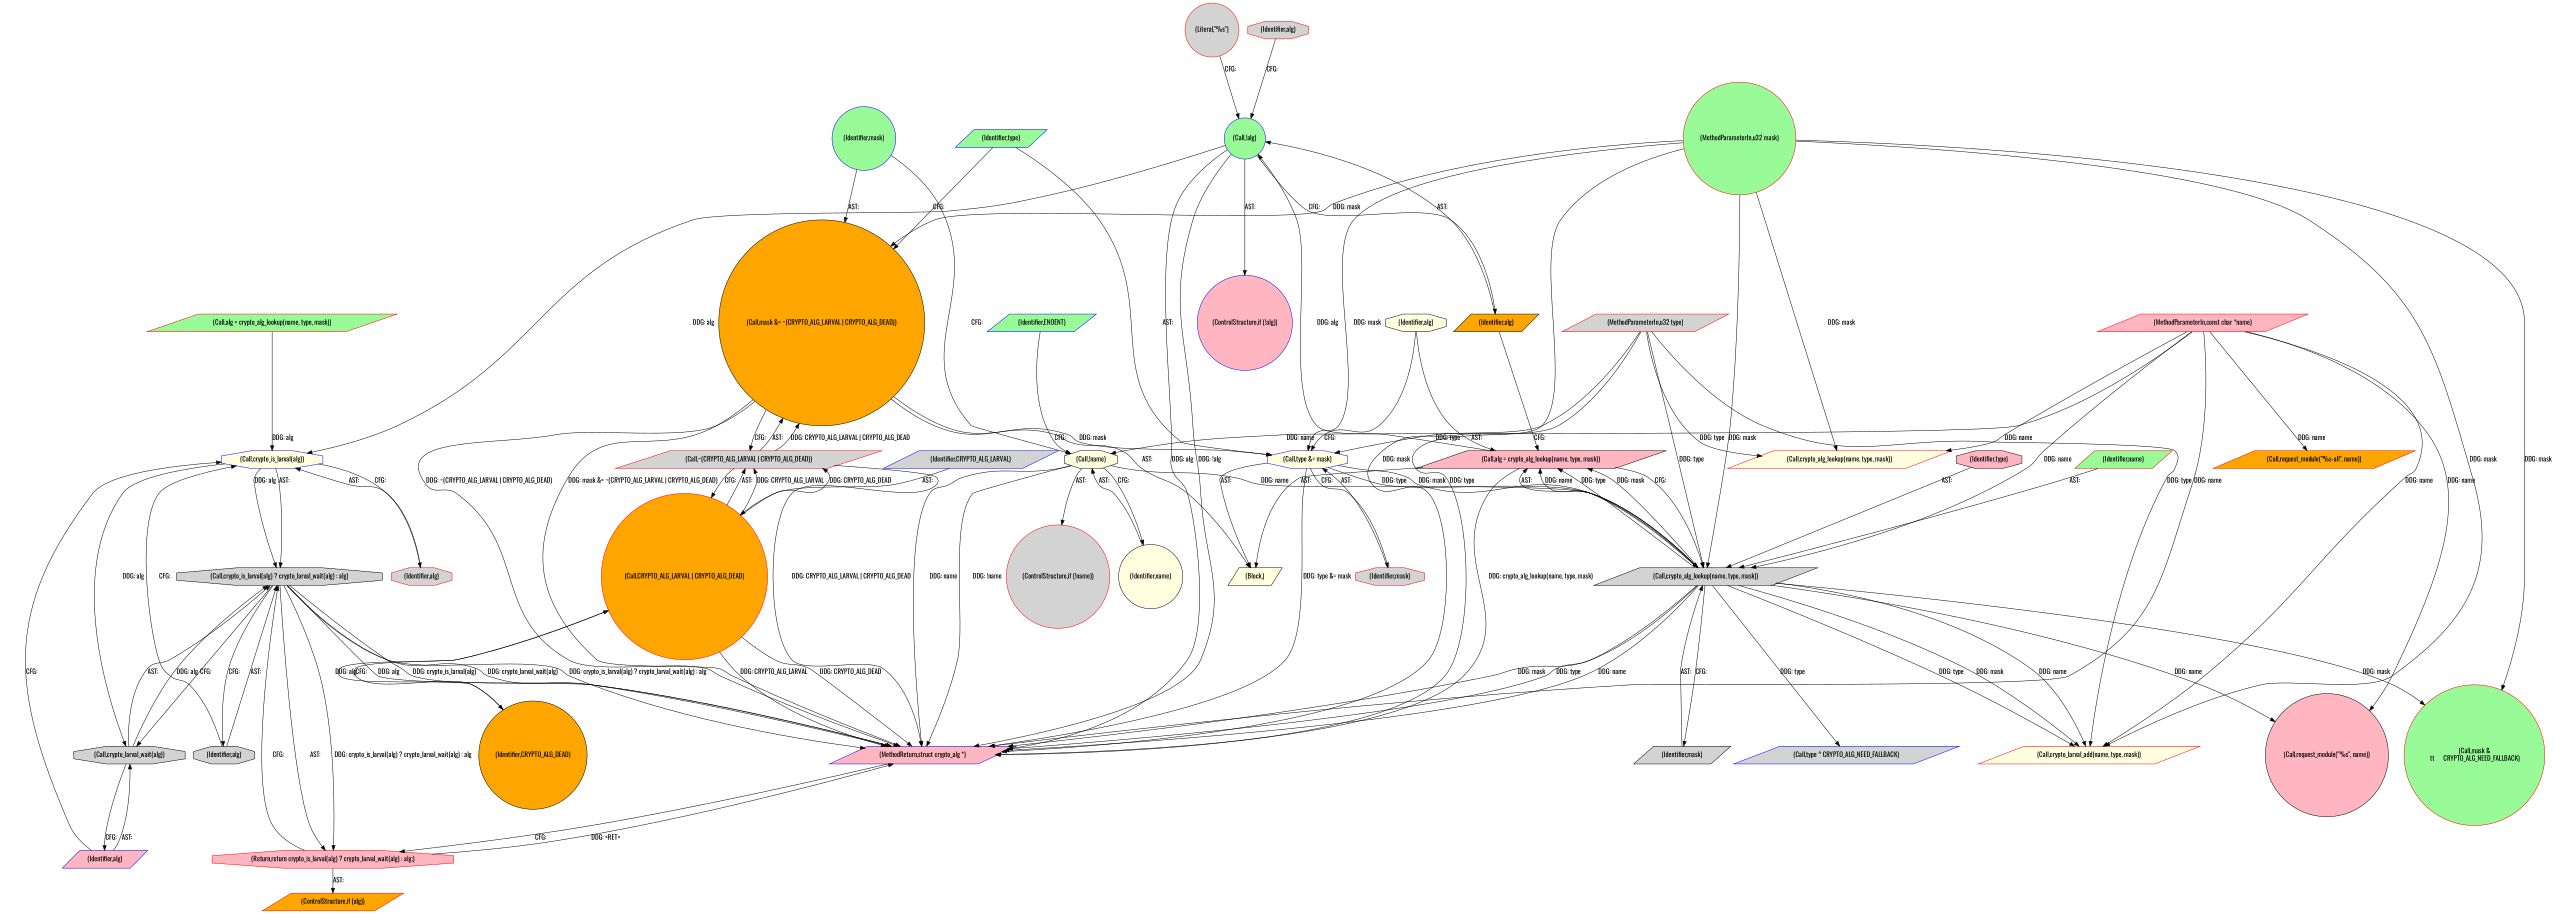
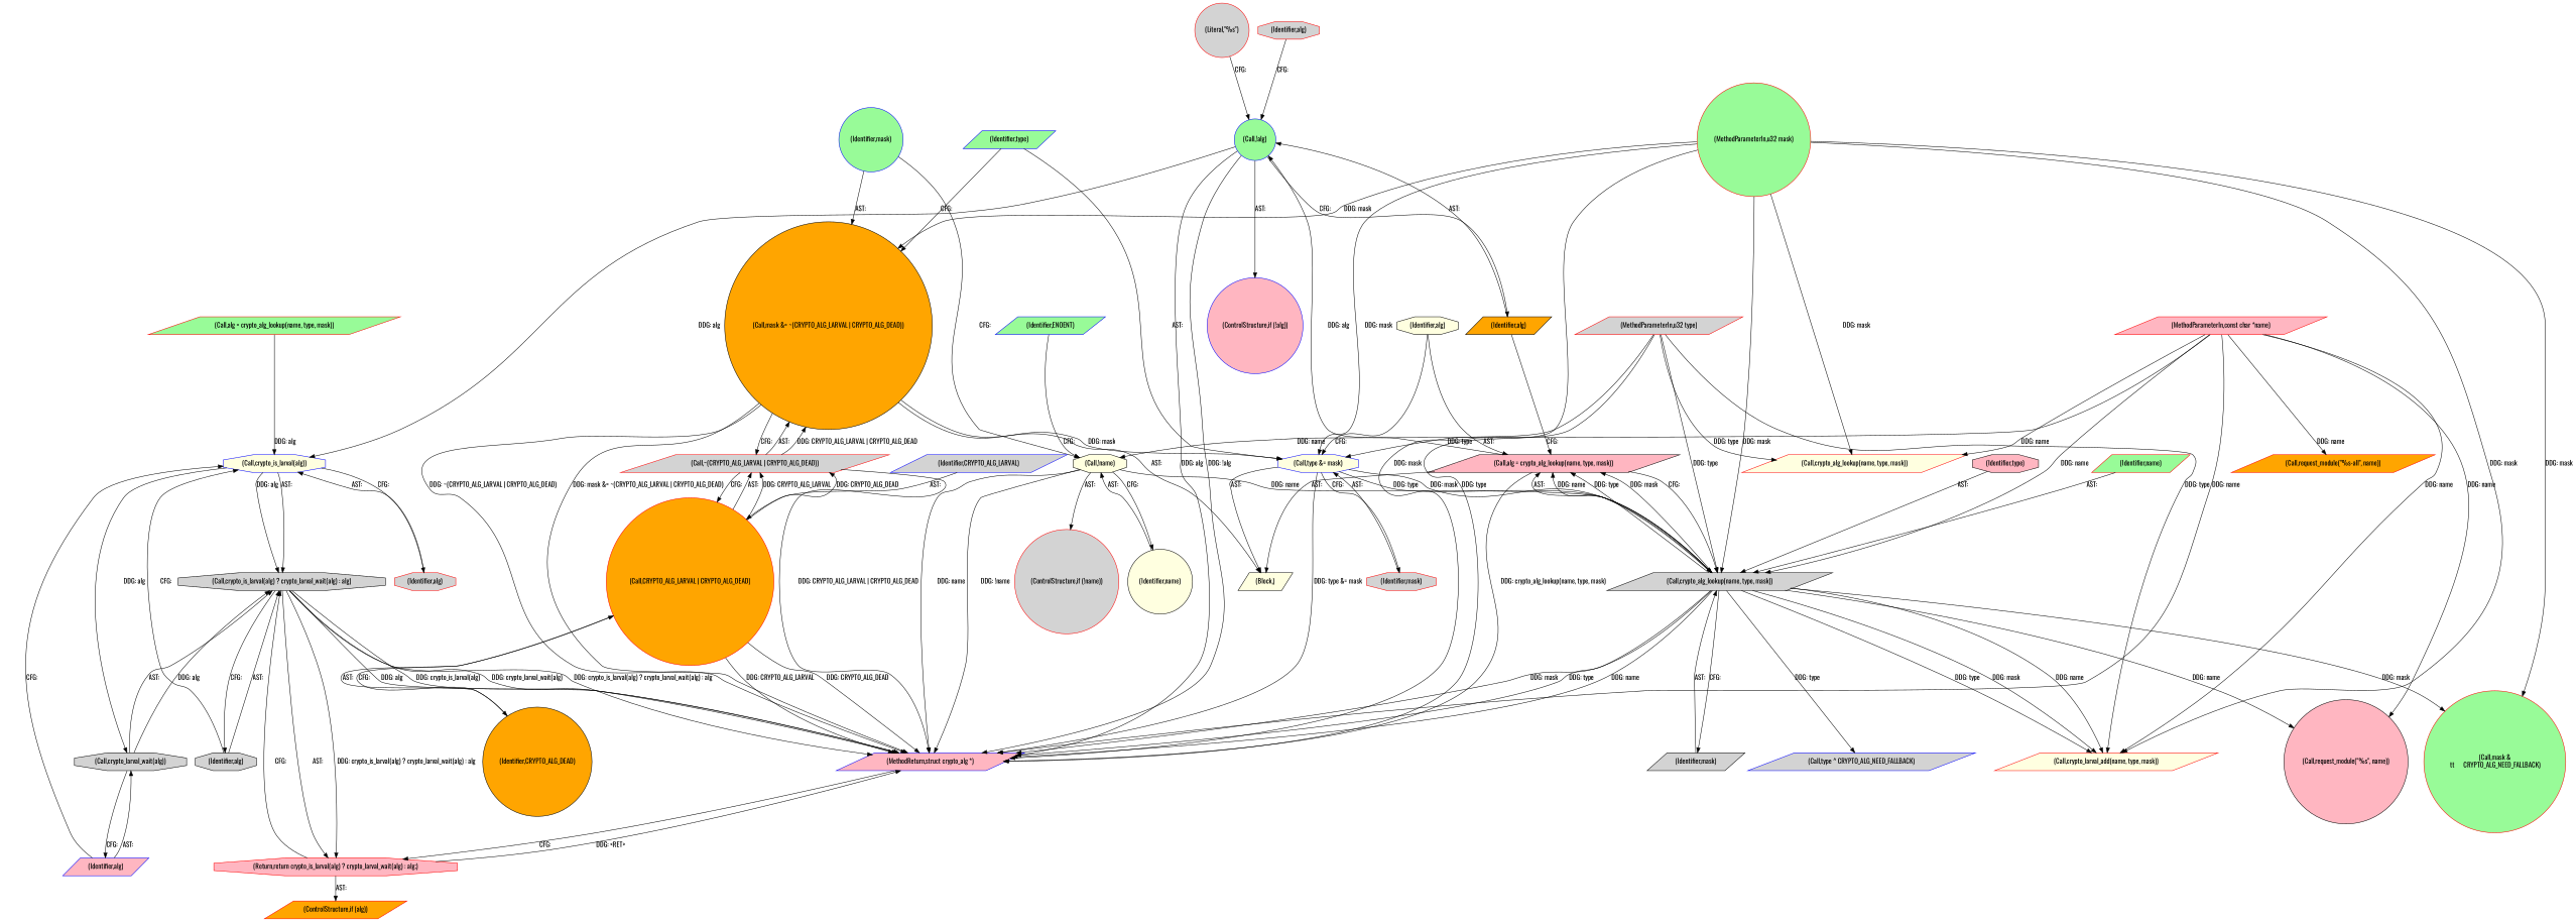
  digraph {
    fontname=Oswald
    node [color=red fillcolor=lightgrey fontname=Oswald shape=parallelogram style=filled]
    edge [fontname=Oswald]
    n1 [color=blue fillcolor=palegreen label="(Call,!alg)" shape=circle]
    n2 [color=blue fillcolor=lightyellow label="(Call,crypto_is_larval(alg))" shape=octagon]
    n3 [color=blue fillcolor=lightpink label="(MethodReturn,struct crypto_alg *)"]
    n4 [color=blue fillcolor=lightpink label="(ControlStructure,if (!alg))" shape=circle]
    n5 [color=black fillcolor=orange label="(Identifier,alg)"]
    n6 [color=black label="(Call,crypto_is_larval(alg) ? crypto_larval_wait(alg) : alg)" shape=octagon]
    n7 [color=black label="(Call,crypto_larval_wait(alg))" shape=octagon]
    n8 [label="(Identifier,alg)" shape=octagon]
    n9 [fillcolor=lightpink label="(Return,return crypto_is_larval(alg) ? crypto_larval_wait(alg) : alg;)" shape=octagon]
    n10 [color=black fillcolor=lightpink label="(Call,alg = crypto_alg_lookup(name, type, mask))"]
    n11 [color=black label="(Call,crypto_alg_lookup(name, type, mask))"]
    n12 [color=black fillcolor=lightyellow label="(Block,)"]
    n13 [fillcolor=palegreen label="(Call,mask &\n \t\t      CRYPTO_ALG_NEED_FALLBACK)" shape=circle]
    n14 [color=black label="(Identifier,mask)"]
    n15 [fillcolor=lightyellow label="(Call,crypto_larval_add(name, type, mask))"]
    n16 [color=black fillcolor=lightpink label="(Call,request_module(\"%s\", name))" shape=circle]
    n17 [color=blue label="(Call,type ^ CRYPTO_ALG_NEED_FALLBACK)"]
    n18 [color=black fillcolor=lightyellow label="(Call,!name)" shape=octagon]
    n19 [label="(ControlStructure,if (!name))" shape=circle]
    n20 [color=black fillcolor=lightyellow label="(Identifier,name)" shape=circle]
    n21 [fillcolor=lightpink label="(MethodParameterIn,const char *name)"]
    n22 [fillcolor=lightyellow label="(Call,crypto_alg_lookup(name, type, mask))"]
    n23 [fillcolor=orange label="(Call,request_module(\"%s-all\", name))"]
    n24 [color=blue fillcolor=lightyellow label="(Call,type &= mask)" shape=octagon]
    n25 [label="(Identifier,mask)" shape=octagon]
    n26 [label="(MethodParameterIn,u32 type)"]
    n27 [color=black fillcolor=orange label="(Call,mask &= ~(CRYPTO_ALG_LARVAL | CRYPTO_ALG_DEAD))" shape=circle]
    n28 [label="(Call,~(CRYPTO_ALG_LARVAL | CRYPTO_ALG_DEAD))"]
    n29 [fillcolor=orange label="(Call,CRYPTO_ALG_LARVAL | CRYPTO_ALG_DEAD)" shape=circle]
    n30 [fillcolor=palegreen label="(MethodParameterIn,u32 mask)" shape=circle]
    n31 [color=black fillcolor=orange label="(Identifier,CRYPTO_ALG_DEAD)" shape=circle]
    n32 [color=black label="(Identifier,alg)" shape=octagon]
    n33 [color=blue fillcolor=lightpink label="(Identifier,alg)"]
    n34 [fillcolor=orange label="(ControlStructure,if (alg))"]
    n35 [color=blue fillcolor=palegreen label="(Identifier,type)"]
    n36 [color=black fillcolor=lightpink label="(Identifier,type)" shape=octagon]
    n37 [fillcolor=palegreen label="(Call,alg = crypto_alg_lookup(name, type, mask))"]
    n38 [color=blue fillcolor=palegreen label="(Identifier,ENOENT)"]
    n39 [fillcolor=palegreen label="(Identifier,name)"]
    n40 [color=blue fillcolor=palegreen label="(Identifier,mask)" shape=circle]
    n41 [color=black fillcolor=lightyellow label="(Identifier,alg)" shape=octagon]
    n42 [label="(Literal,\"%s\")" shape=circle]
    n43 [label="(Identifier,alg)" shape=octagon]
    n44 [color=blue label="(Identifier,CRYPTO_ALG_LARVAL)"]
    n1 -> n2 [label="DDG: alg"]
    n1 -> n3 [label="DDG: alg"]
    n1 -> n3 [label="DDG: !alg"]
    n1 -> n4 [label="AST: "]
    n1 -> n5 [label="CFG: "]
    n2 -> n6 [label="AST: "]
    n2 -> n6 [label="DDG: alg"]
    n2 -> n7 [label="DDG: alg"]
    n2 -> n8 [label="CFG: "]
    n3 -> n9 [label="CFG: "]
    n5 -> n1 [label="AST: "]
    n5 -> n10 [label="CFG: "]
    n6 -> n3 [label="DDG: crypto_is_larval(alg)"]
    n6 -> n3 [label="DDG: crypto_larval_wait(alg)"]
    n6 -> n3 [label="DDG: crypto_is_larval(alg) ? crypto_larval_wait(alg) : alg"]
    n6 -> n3 [label="DDG: alg"]
-   n6 -> n7 [label="CFG: "]
    n6 -> n9 [label="AST: "]
    n6 -> n9 [label="DDG: crypto_is_larval(alg) ? crypto_larval_wait(alg) : alg"]
    n6 -> n32 [label="CFG: "]
    n7 -> n6 [label="AST: "]
    n7 -> n6 [label="DDG: alg"]
    n7 -> n33 [label="CFG: "]
    n8 -> n2 [label="AST: "]
    n9 -> n3 [label="DDG: <RET>"]
    n9 -> n6 [label="CFG: "]
    n9 -> n34 [label="AST: "]
    n10 -> n1 [label="DDG: alg"]
    n10 -> n3 [label="DDG: crypto_alg_lookup(name, type, mask)"]
    n10 -> n11 [label="CFG: "]
    n10 -> n12 [label="AST: "]
    n11 -> n3 [label="DDG: name"]
    n11 -> n3 [label="DDG: mask"]
    n11 -> n3 [label="DDG: type"]
    n11 -> n10 [label="AST: "]
    n11 -> n10 [label="DDG: name"]
    n11 -> n10 [label="DDG: type"]
    n11 -> n10 [label="DDG: mask"]
    n11 -> n13 [label="DDG: mask"]
    n11 -> n14 [label="CFG: "]
    n11 -> n15 [label="DDG: name"]
    n11 -> n15 [label="DDG: type"]
    n11 -> n15 [label="DDG: mask"]
    n11 -> n16 [label="DDG: name"]
    n11 -> n17 [label="DDG: type"]
    n14 -> n11 [label="AST: "]
    n18 -> n3 [label="DDG: name"]
    n18 -> n3 [label="DDG: !name"]
    n18 -> n11 [label="DDG: name"]
    n18 -> n19 [label="AST: "]
    n18 -> n20 [label="CFG: "]
    n20 -> n18 [label="AST: "]
    n21 -> n3 [label="DDG: name"]
    n21 -> n11 [label="DDG: name"]
    n21 -> n15 [label="DDG: name"]
    n21 -> n16 [label="DDG: name"]
    n21 -> n18 [label="DDG: name"]
    n21 -> n22 [label="DDG: name"]
    n21 -> n23 [label="DDG: name"]
    n24 -> n3 [label="DDG: type &= mask"]
    n24 -> n11 [label="DDG: type"]
    n24 -> n11 [label="DDG: mask"]
    n24 -> n12 [label="AST: "]
    n24 -> n25 [label="CFG: "]
    n25 -> n24 [label="AST: "]
    n26 -> n3 [label="DDG: type"]
    n26 -> n11 [label="DDG: type"]
    n26 -> n15 [label="DDG: type"]
    n26 -> n22 [label="DDG: type"]
    n26 -> n24 [label="DDG: type"]
    n27 -> n3 [label="DDG: ~(CRYPTO_ALG_LARVAL | CRYPTO_ALG_DEAD)"]
    n27 -> n3 [label="DDG: mask &= ~(CRYPTO_ALG_LARVAL | CRYPTO_ALG_DEAD)"]
    n27 -> n12 [label="AST: "]
    n27 -> n24 [label="DDG: mask"]
    n27 -> n28 [label="CFG: "]
    n28 -> n3 [label="DDG: CRYPTO_ALG_LARVAL | CRYPTO_ALG_DEAD"]
    n28 -> n27 [label="AST: "]
    n28 -> n27 [label="DDG: CRYPTO_ALG_LARVAL | CRYPTO_ALG_DEAD"]
    n28 -> n29 [label="CFG: "]
    n29 -> n3 [label="DDG: CRYPTO_ALG_DEAD"]
    n29 -> n3 [label="DDG: CRYPTO_ALG_LARVAL"]
    n29 -> n28 [label="AST: "]
    n29 -> n28 [label="DDG: CRYPTO_ALG_LARVAL"]
    n29 -> n28 [label="DDG: CRYPTO_ALG_DEAD"]
    n29 -> n31 [label="CFG: "]
    n30 -> n3 [label="DDG: mask"]
    n30 -> n11 [label="DDG: mask"]
    n30 -> n13 [label="DDG: mask"]
    n30 -> n15 [label="DDG: mask"]
    n30 -> n22 [label="DDG: mask"]
    n30 -> n24 [label="DDG: mask"]
    n30 -> n27 [label="DDG: mask"]
-   n31 -> n29 [label="DDG: alg"]
+   n31 -> n29 [label="AST: "]
    n32 -> n2 [label="CFG: "]
    n32 -> n6 [label="AST: "]
    n33 -> n2 [label="CFG: "]
    n33 -> n7 [label="AST: "]
    n35 -> n24 [label="AST: "]
    n35 -> n27 [label="CFG: "]
    n36 -> n11 [label="AST: "]
    n37 -> n2 [label="DDG: alg"]
    n38 -> n18 [label="CFG: "]
    n39 -> n11 [label="AST: "]
    n40 -> n18 [label="CFG: "]
    n40 -> n27 [label="AST: "]
    n41 -> n10 [label="AST: "]
    n41 -> n24 [label="CFG: "]
    n42 -> n1 [label="CFG: "]
    n43 -> n1 [label="CFG: "]
    n44 -> n29 [label="AST: "]
  }
